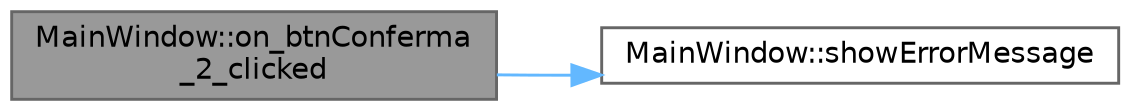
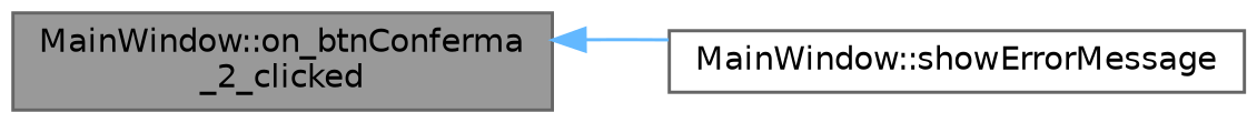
  digraph {
    rankdir=LR
    node [fontname=Helvetica fontsize=10 shape=box style=filled]
    n1 [color=gray40 fillcolor=grey60 fontcolor=black height=0.2 label="MainWindow::on_btnConferma\l_2_clicked" width=0.4]
    n2 [color=grey40 fillcolor=white height=0.2 label="MainWindow::showErrorMessage" width=0.4]
-   n1 -> n2 [color=steelblue1 fontname=Helvetica fontsize=10 labelfontname=Helvetica labelfontsize=10 style=solid]
+   n2 -> n1 [color=steelblue1 fontname=Helvetica fontsize=10 labelfontname=Helvetica labelfontsize=10 style=solid]
  }
